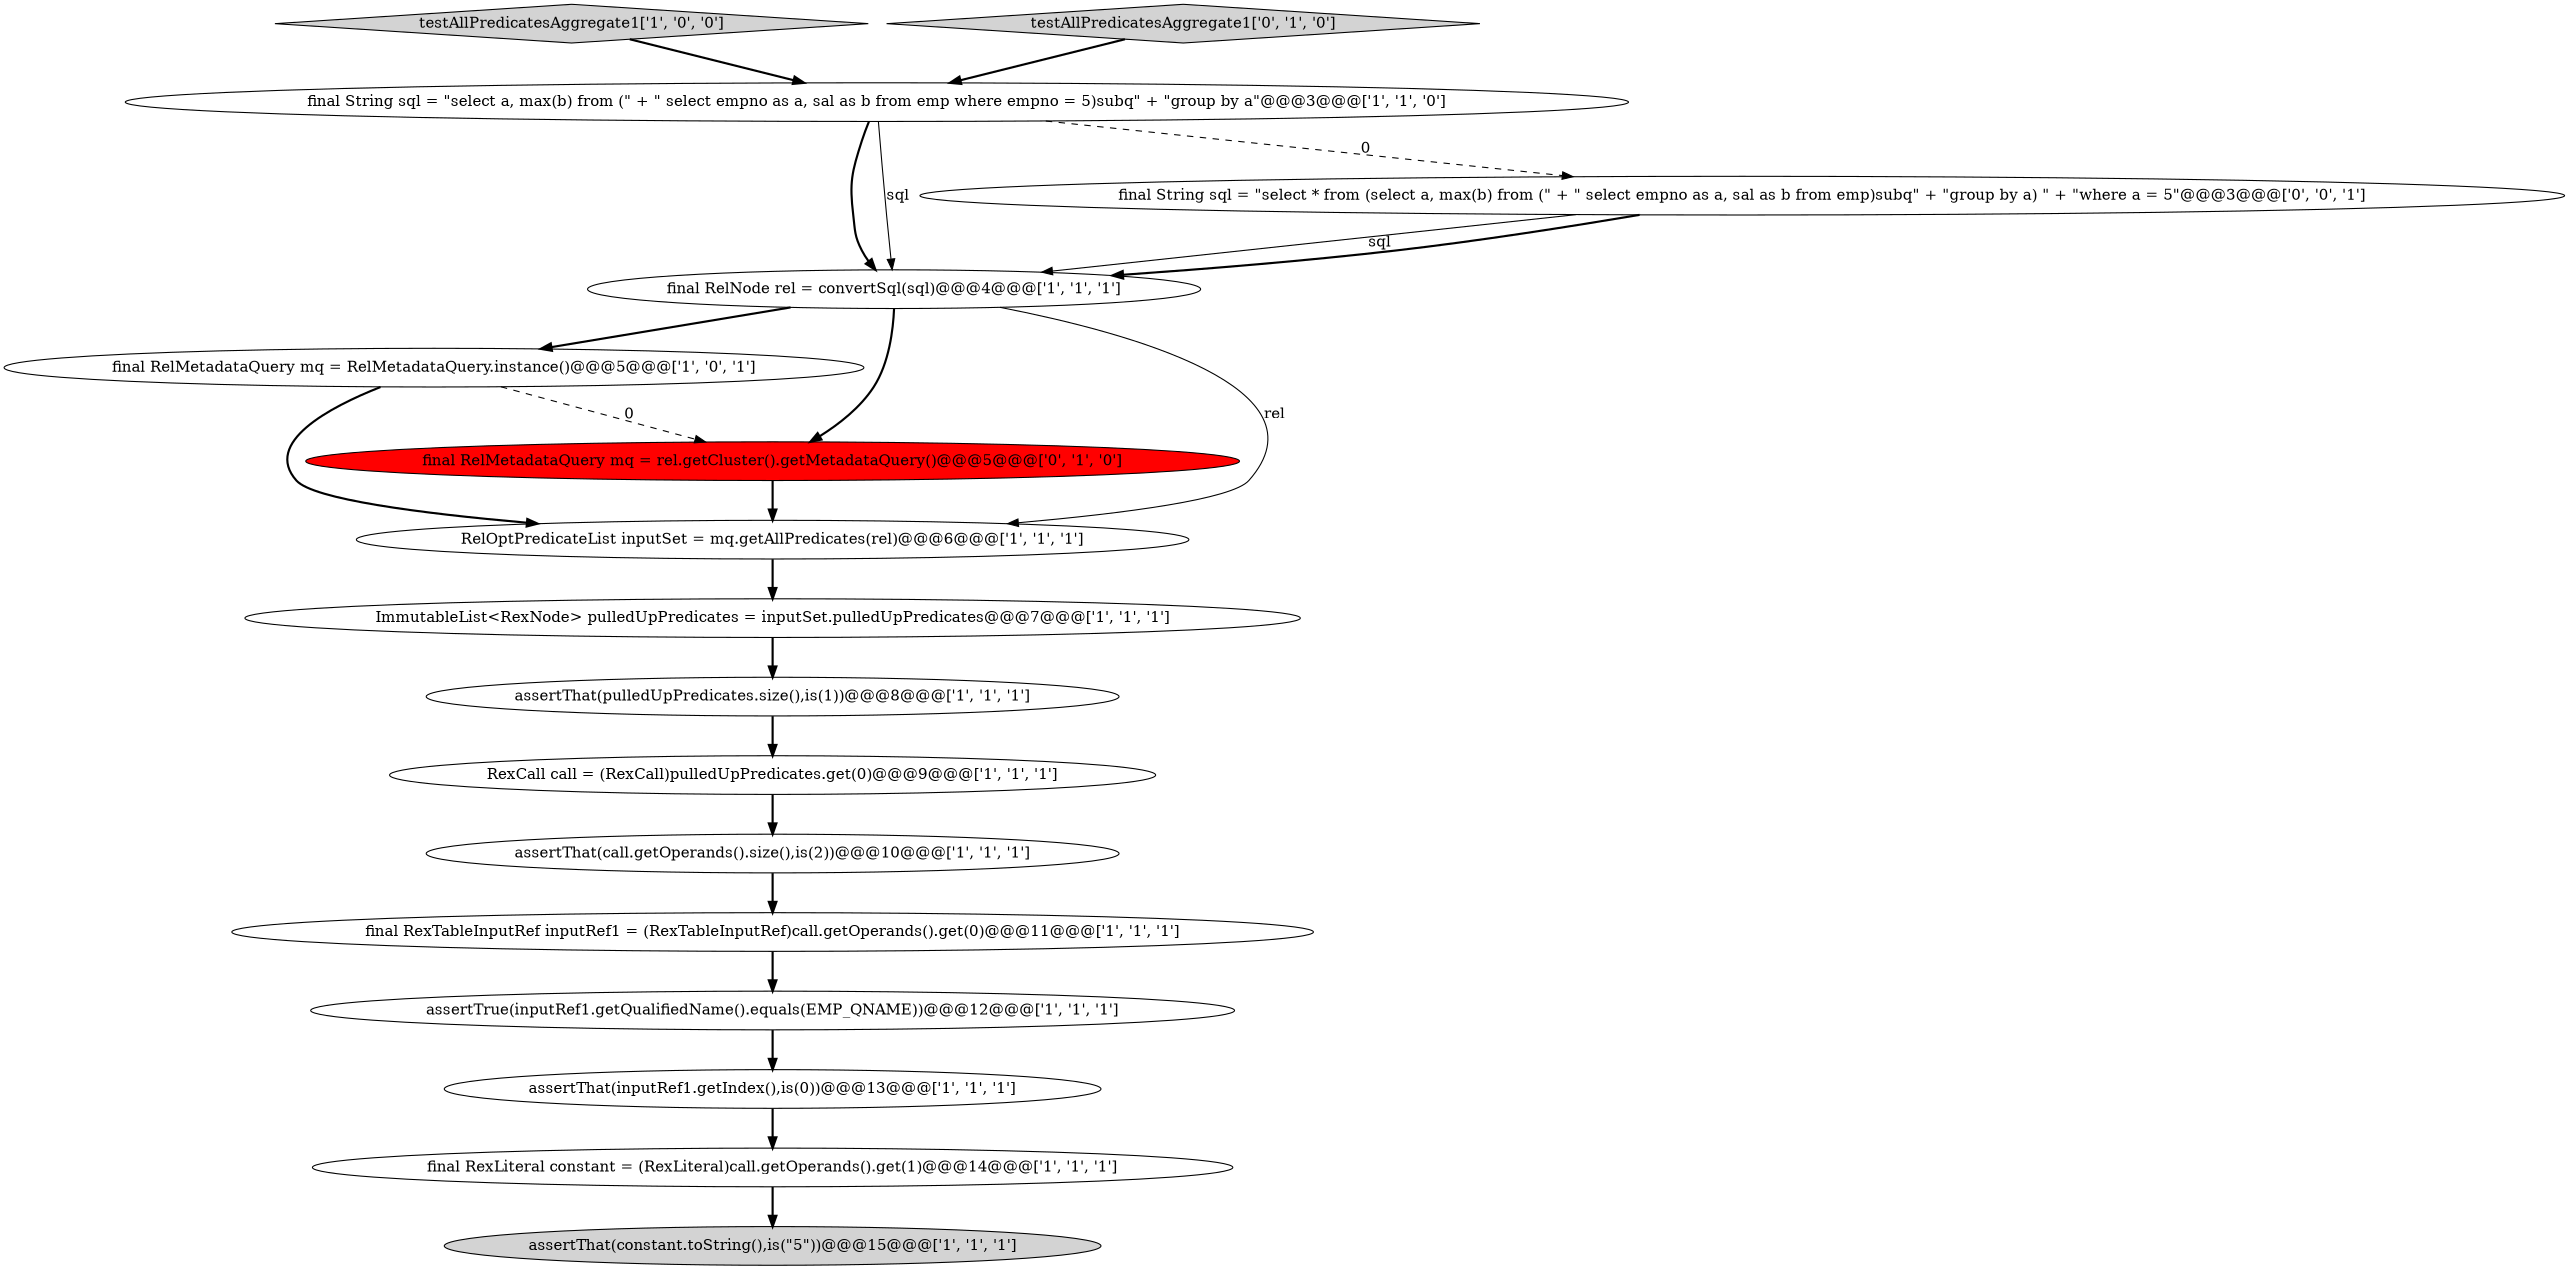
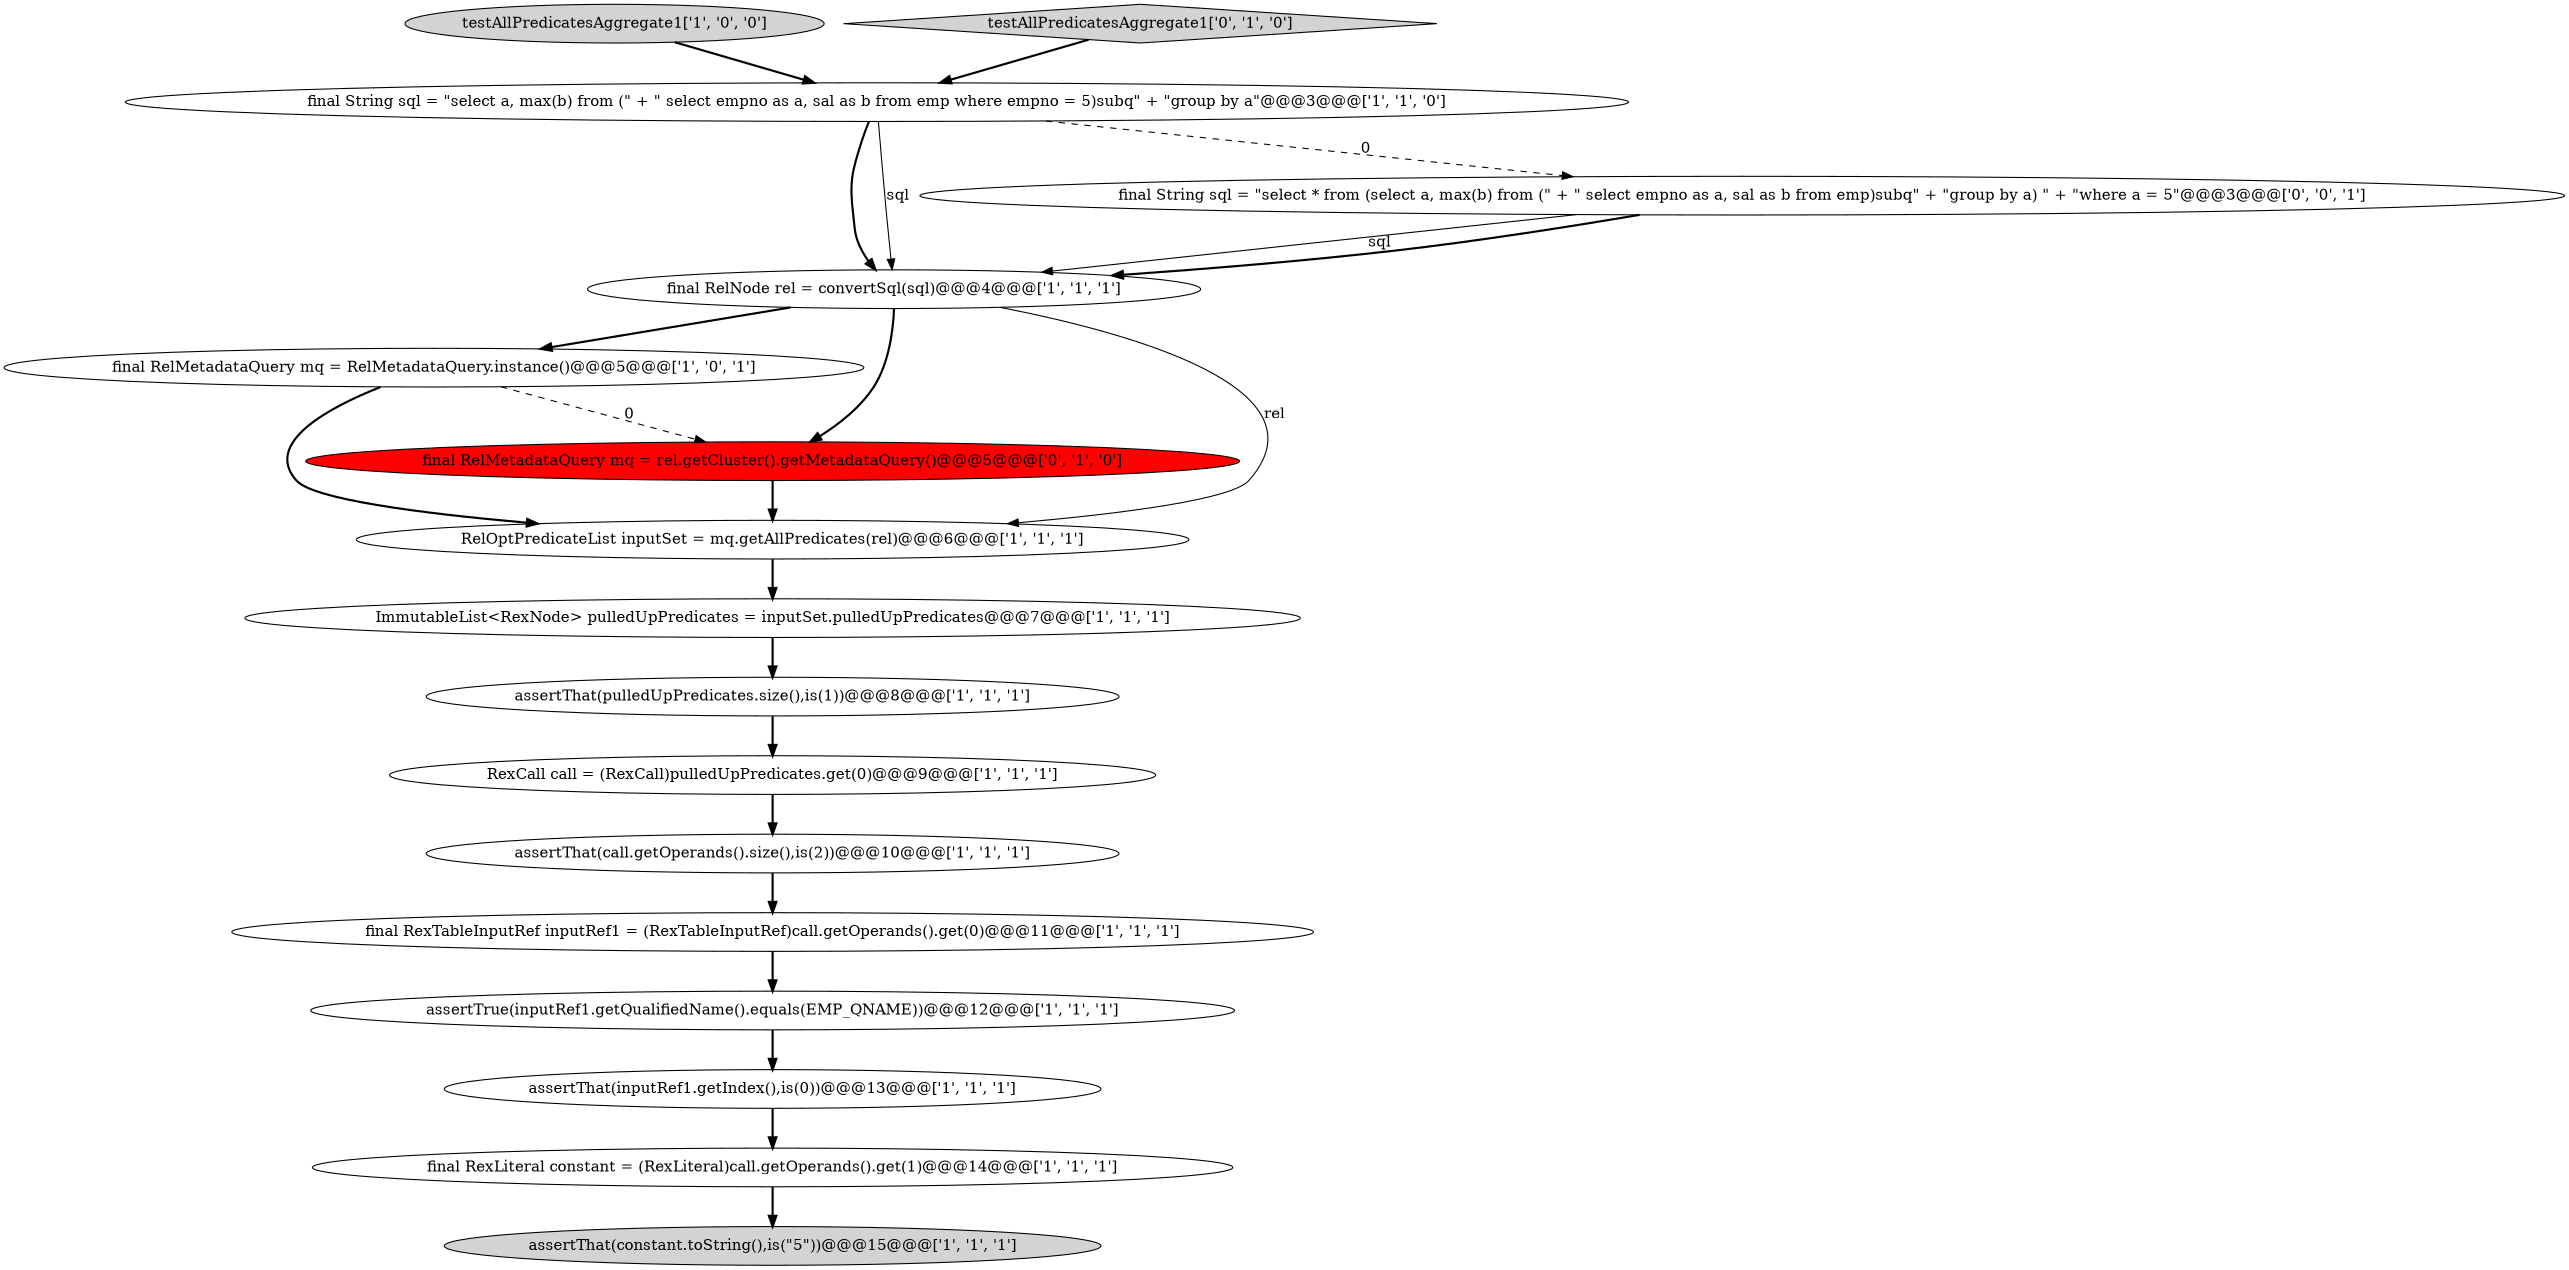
  digraph {
    node [fillcolor=white shape=ellipse style=filled]
    edge [style=bold]
    n1 [label="final RelNode rel = convertSql(sql)@@@4@@@['1', '1', '1']"]
    n2 [label="final RelMetadataQuery mq = RelMetadataQuery.instance()@@@5@@@['1', '0', '1']"]
    n3 [fillcolor=red label="final RelMetadataQuery mq = rel.getCluster().getMetadataQuery()@@@5@@@['0', '1', '0']"]
    n4 [label="RelOptPredicateList inputSet = mq.getAllPredicates(rel)@@@6@@@['1', '1', '1']"]
    n5 [label="ImmutableList<RexNode> pulledUpPredicates = inputSet.pulledUpPredicates@@@7@@@['1', '1', '1']"]
-   n6 [fillcolor=lightgray label="testAllPredicatesAggregate1['1', '0', '0']" shape=diamond]
+   n6 [fillcolor=lightgray label="testAllPredicatesAggregate1['1', '0', '0']"]
    n7 [label="final String sql = \"select a, max(b) from (\" + \" select empno as a, sal as b from emp where empno = 5)subq\" + \"group by a\"@@@3@@@['1', '1', '0']"]
    n8 [label="final String sql = \"select * from (select a, max(b) from (\" + \" select empno as a, sal as b from emp)subq\" + \"group by a) \" + \"where a = 5\"@@@3@@@['0', '0', '1']"]
    n9 [fillcolor=lightgray label="testAllPredicatesAggregate1['0', '1', '0']" shape=diamond]
    n10 [label="assertThat(pulledUpPredicates.size(),is(1))@@@8@@@['1', '1', '1']"]
    n11 [label="RexCall call = (RexCall)pulledUpPredicates.get(0)@@@9@@@['1', '1', '1']"]
    n12 [label="assertThat(call.getOperands().size(),is(2))@@@10@@@['1', '1', '1']"]
    n13 [label="final RexTableInputRef inputRef1 = (RexTableInputRef)call.getOperands().get(0)@@@11@@@['1', '1', '1']"]
    n14 [label="assertThat(inputRef1.getIndex(),is(0))@@@13@@@['1', '1', '1']"]
    n15 [label="final RexLiteral constant = (RexLiteral)call.getOperands().get(1)@@@14@@@['1', '1', '1']"]
    n16 [fillcolor=lightgray label="assertThat(constant.toString(),is(\"5\"))@@@15@@@['1', '1', '1']"]
    n17 [label="assertTrue(inputRef1.getQualifiedName().equals(EMP_QNAME))@@@12@@@['1', '1', '1']"]
    n1 -> n2
    n1 -> n3
    n1 -> n4 [label=rel style=solid]
    n2 -> n3 [label=0 style=dashed]
    n2 -> n4
    n3 -> n4
    n4 -> n5
    n5 -> n10
    n6 -> n7
    n7 -> n1
    n7 -> n1 [label=sql style=solid]
    n7 -> n8 [label=0 style=dashed]
    n8 -> n1 [label=sql style=solid]
    n8 -> n1
    n9 -> n7
    n10 -> n11
    n11 -> n12
    n12 -> n13
    n13 -> n17
    n14 -> n15
    n15 -> n16
    n17 -> n14
  }
